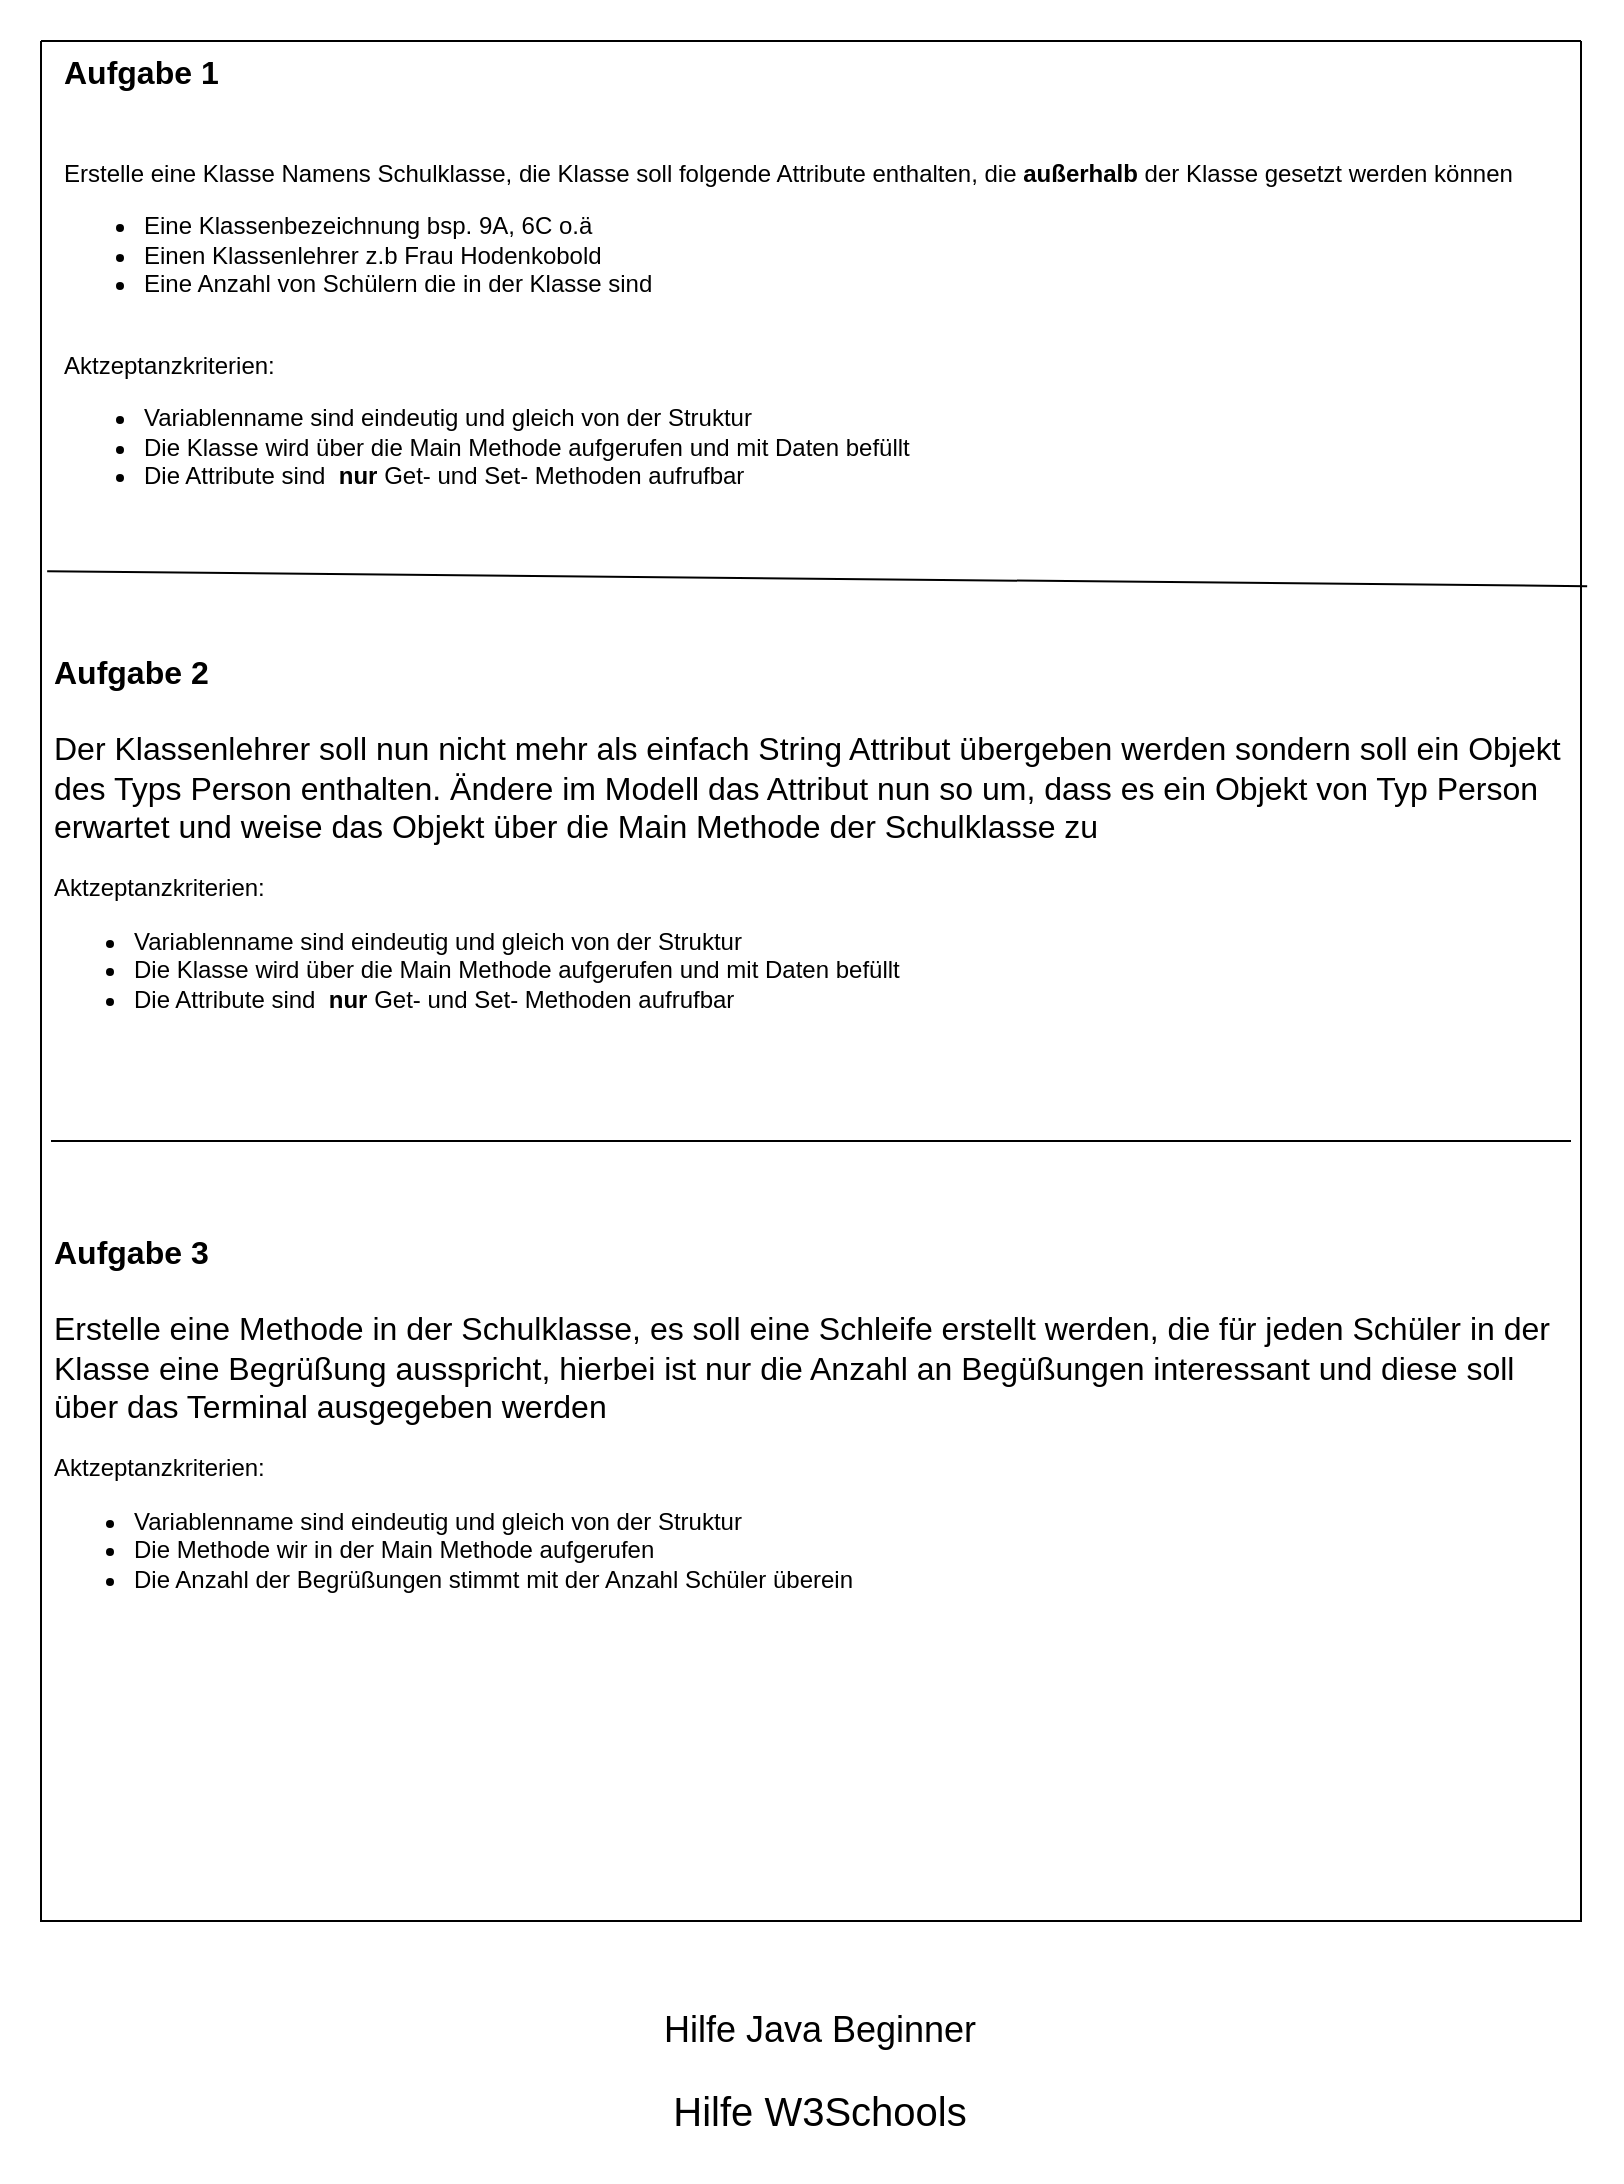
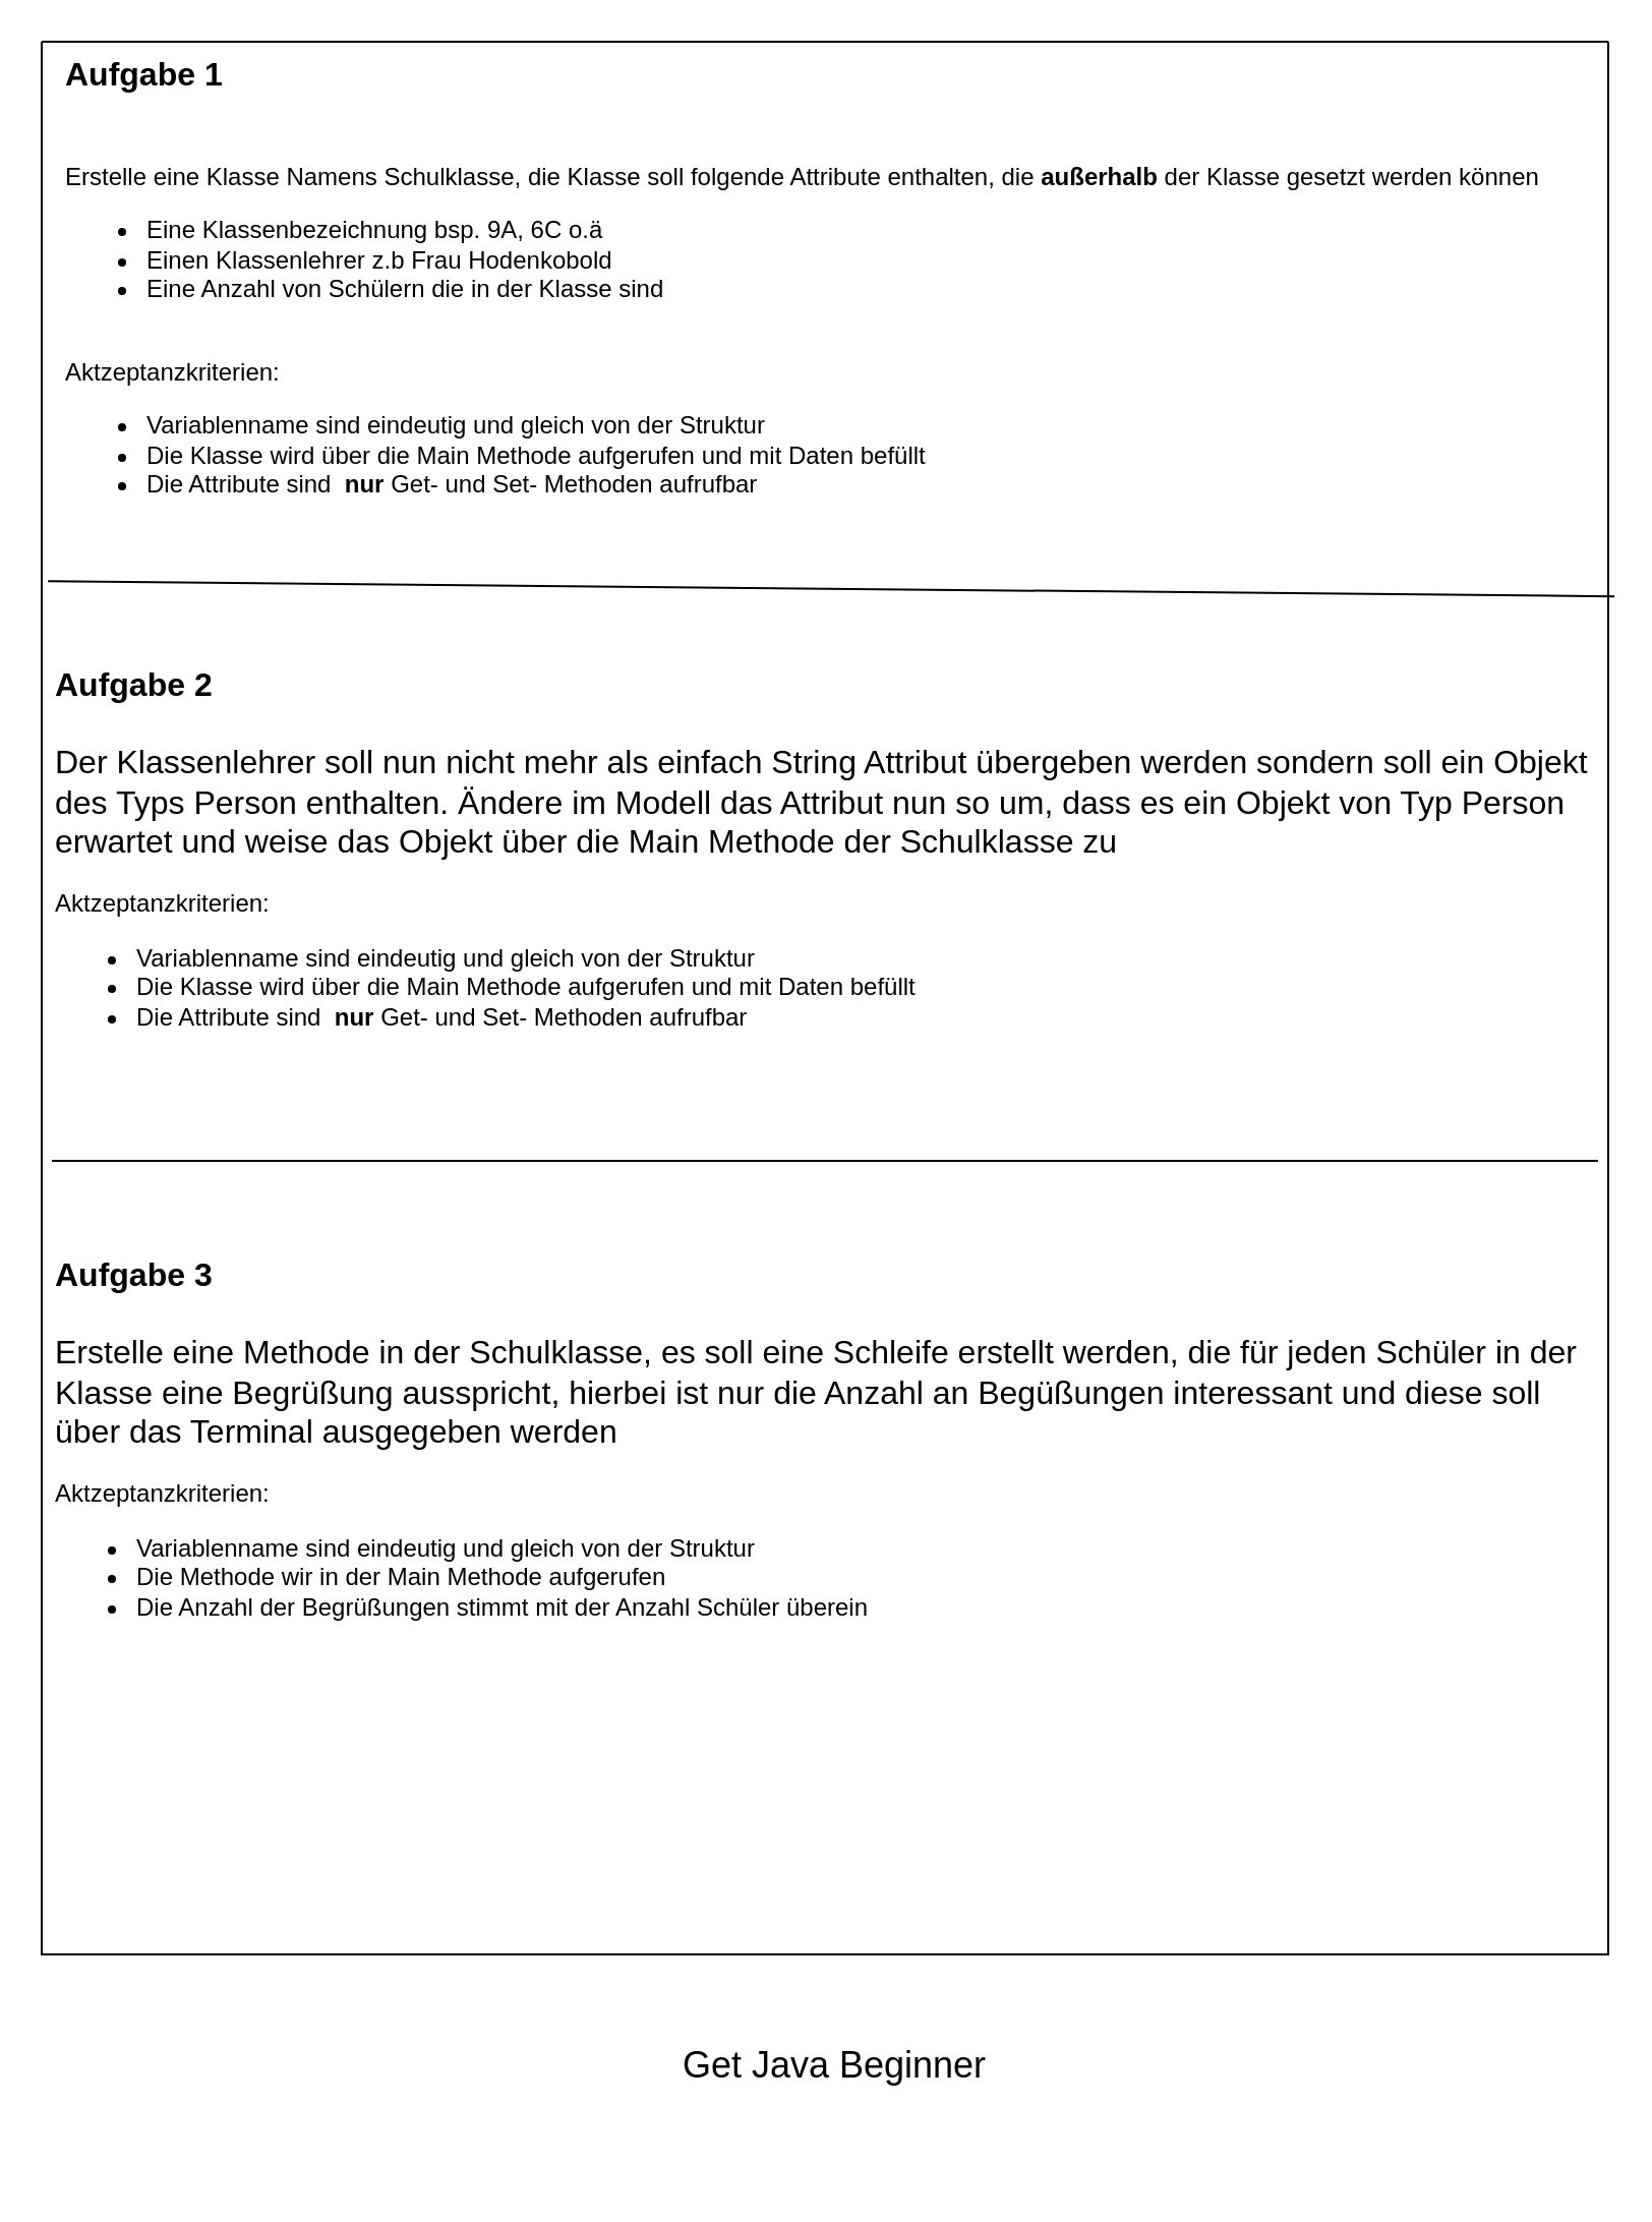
  <mxCell id="0" />
  <mxCell id="1" parent="0" />
  <mxCell id="2" value="" style="swimlane;startSize=0;" vertex="1" parent="1"><mxGeometry x="20" y="20" width="770" height="940" as="geometry" /></mxCell>
  <mxCell id="3" value="&lt;div style=&quot;font-size: 16px;&quot;&gt;&lt;font style=&quot;font-size: 16px;&quot;&gt;&lt;b&gt;Aufgabe 1&lt;/b&gt;&lt;/font&gt;&lt;/div&gt;&lt;div style=&quot;font-size: 16px;&quot;&gt;&lt;font style=&quot;font-size: 16px;&quot;&gt;&lt;b&gt;&lt;br&gt;&lt;/b&gt;&lt;/font&gt;&lt;/div&gt;&lt;div&gt;&lt;br&gt;&lt;/div&gt;&lt;div&gt;Erstelle eine Klasse Namens Schulklasse, die Klasse soll folgende Attribute enthalten, die &lt;b&gt;außerhalb &lt;/b&gt;der Klasse gesetzt werden können&lt;br&gt;&lt;/div&gt;&lt;div&gt;&lt;ul&gt;&lt;li&gt;Eine Klassenbezeichnung bsp. 9A, 6C o.ä&lt;/li&gt;&lt;li&gt;Einen Klassenlehrer z.b Frau Hodenkobold&lt;/li&gt;&lt;li&gt;Eine Anzahl von Schülern die in der Klasse sind&lt;br&gt;&lt;/li&gt;&lt;/ul&gt;&lt;/div&gt;&lt;div&gt;&lt;br&gt;&lt;/div&gt;&lt;div&gt;Aktzeptanzkriterien:&lt;/div&gt;&lt;div&gt;&lt;ul&gt;&lt;li&gt;Variablenname sind eindeutig und gleich von der Struktur&lt;/li&gt;&lt;li&gt;Die Klasse wird über die Main Methode aufgerufen und mit Daten befüllt&lt;/li&gt;&lt;li&gt;Die Attribute sind&amp;nbsp; &lt;b&gt;nur &lt;/b&gt;Get- und Set- Methoden aufrufbar&lt;br&gt;&lt;/li&gt;&lt;/ul&gt;&lt;/div&gt;" style="text;html=1;whiteSpace=wrap;overflow=hidden;rounded=0;" vertex="1" parent="2"><mxGeometry x="10" width="760" height="250" as="geometry" /></mxCell>
  <mxCell id="4" value="&lt;div style=&quot;font-size: 16px;&quot;&gt;&lt;font style=&quot;font-size: 16px;&quot;&gt;&lt;b&gt;Aufgabe 2&lt;/b&gt;&lt;/font&gt;&lt;/div&gt;&lt;div style=&quot;font-size: 16px;&quot;&gt;&lt;font style=&quot;font-size: 16px;&quot;&gt;&lt;b&gt;&lt;br&gt;&lt;/b&gt;&lt;/font&gt;&lt;/div&gt;&lt;div style=&quot;font-size: 16px;&quot;&gt;&lt;font style=&quot;font-size: 16px;&quot;&gt;Der Klassenlehrer soll nun nicht mehr als einfach String Attribut übergeben werden sondern soll ein Objekt des Typs Person enthalten. Ändere im Modell das Attribut nun so um, dass es ein Objekt von Typ Person erwartet und weise das Objekt über die Main Methode der Schulklasse zu&lt;br&gt;&lt;/font&gt;&lt;/div&gt;&lt;div&gt;&lt;br&gt;&lt;/div&gt;&lt;div&gt;Aktzeptanzkriterien:&lt;/div&gt;&lt;div&gt;&lt;ul&gt;&lt;li&gt;Variablenname sind eindeutig und gleich von der Struktur&lt;/li&gt;&lt;li&gt;Die Klasse wird über die Main Methode aufgerufen und mit Daten befüllt&lt;/li&gt;&lt;li&gt;Die Attribute sind&amp;nbsp; &lt;b&gt;nur &lt;/b&gt;Get- und Set- Methoden aufrufbar&lt;br&gt;&lt;/li&gt;&lt;/ul&gt;&lt;/div&gt;" style="text;html=1;whiteSpace=wrap;overflow=hidden;rounded=0;" vertex="1" parent="2"><mxGeometry x="5" y="300" width="760" height="250" as="geometry" /></mxCell>
  <mxCell id="5" value="" style="endArrow=none;html=1;rounded=0;exitX=0;exitY=1;exitDx=0;exitDy=0;entryX=1;entryY=1;entryDx=0;entryDy=0;" edge="1" parent="2" source="4" target="4"><mxGeometry width="50" height="50" relative="1" as="geometry"><mxPoint x="360" y="400" as="sourcePoint" /><mxPoint x="410" y="350" as="targetPoint" /></mxGeometry></mxCell>
  <mxCell id="6" value="&lt;div style=&quot;font-size: 16px;&quot;&gt;&lt;font style=&quot;font-size: 16px;&quot;&gt;&lt;b&gt;Aufgabe 3&lt;br&gt;&lt;/b&gt;&lt;/font&gt;&lt;/div&gt;&lt;div style=&quot;font-size: 16px;&quot;&gt;&lt;font style=&quot;font-size: 16px;&quot;&gt;&lt;b&gt;&lt;br&gt;&lt;/b&gt;&lt;/font&gt;&lt;/div&gt;&lt;div style=&quot;font-size: 16px;&quot;&gt;&lt;font style=&quot;font-size: 16px;&quot;&gt;Erstelle eine Methode in der Schulklasse, es soll eine Schleife erstellt werden, die für jeden Schüler in der Klasse eine Begrüßung ausspricht, hierbei ist nur die Anzahl an Begüßungen interessant und diese soll über das Terminal ausgegeben werden &lt;br&gt;&lt;/font&gt;&lt;/div&gt;&lt;div&gt;&lt;br&gt;&lt;/div&gt;&lt;div&gt;Aktzeptanzkriterien:&lt;/div&gt;&lt;div&gt;&lt;ul&gt;&lt;li&gt;Variablenname sind eindeutig und gleich von der Struktur&lt;/li&gt;&lt;li&gt;Die Methode wir in der Main Methode aufgerufen&lt;/li&gt;&lt;li&gt;Die Anzahl der Begrüßungen stimmt mit der Anzahl Schüler überein&lt;br&gt;&lt;/li&gt;&lt;/ul&gt;&lt;/div&gt;" style="text;html=1;whiteSpace=wrap;overflow=hidden;rounded=0;" vertex="1" parent="2"><mxGeometry x="5" y="590" width="760" height="250" as="geometry" /></mxCell>
  <mxCell id="7" value="" style="endArrow=none;html=1;rounded=0;exitX=0.004;exitY=0.282;exitDx=0;exitDy=0;exitPerimeter=0;entryX=1.004;entryY=0.29;entryDx=0;entryDy=0;entryPerimeter=0;" edge="1" parent="1" source="2" target="2"><mxGeometry width="50" height="50" relative="1" as="geometry"><mxPoint x="380" y="360" as="sourcePoint" /><mxPoint x="430" y="310" as="targetPoint" /></mxGeometry></mxCell>
- <mxCell id="8" value="&lt;font style=&quot;font-size: 18px;&quot;&gt;Hilfe Java Beginner&lt;/font&gt;" style="text;html=1;align=center;verticalAlign=middle;whiteSpace=wrap;rounded=0;" vertex="1" parent="1"><mxGeometry x="185" y="1000" width="450" height="30" as="geometry" /></mxCell>
- <mxCell id="9" value="&lt;font style=&quot;font-size: 20px;&quot;&gt;Hilfe W3Schools&lt;/font&gt;" style="text;html=1;align=center;verticalAlign=middle;whiteSpace=wrap;rounded=0;" vertex="1" parent="1"><mxGeometry x="185" y="1040" width="450" height="30" as="geometry" /></mxCell>
+ <mxCell id="8" value="&lt;font style=&quot;font-size: 18px;&quot;&gt;Get Java Beginner&lt;/font&gt;" style="text;html=1;align=center;verticalAlign=middle;whiteSpace=wrap;rounded=0;" vertex="1" parent="1"><mxGeometry x="185" y="1000" width="450" height="30" as="geometry" /></mxCell>
